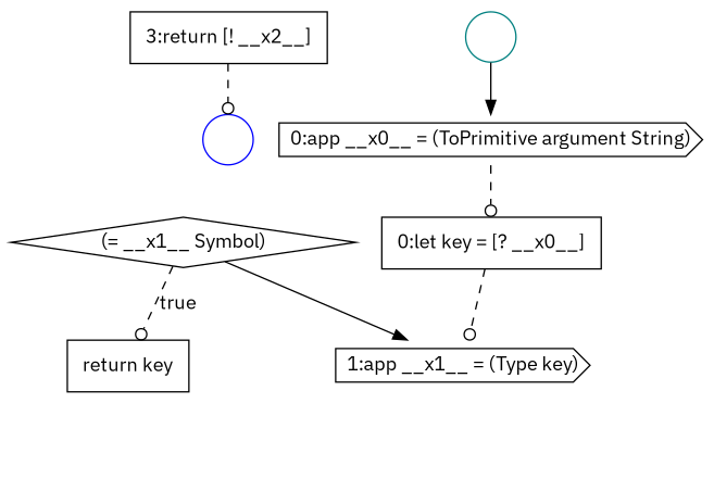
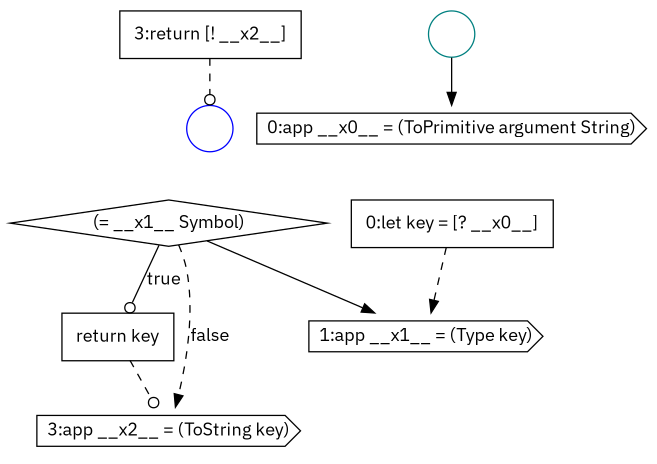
  digraph {
    fontname="IBM Plex Sans"
    node [color=black fillcolor=white fontname="IBM Plex Sans" shape=cds style=filled]
    edge [arrowhead=normal color=black fontname="IBM Plex Sans" style=dashed]
    n1 [color=blue label=" " shape=circle]
    n2 [label=<<font color="black">1:app __x1__ = (Type key)</font>>]
    n3 [label=<<font color="black">(= __x1__ Symbol)</font>> shape=diamond]
    n4 [label=<<font color="black">     <table border="0" cellborder="1" cellspacing="0" cellpadding="10">       <tr><td align="left">return key</td></tr>     </table>   </font>> margin=0 shape=none]
+   n5 [label=<<font color="black">3:app __x2__ = (ToString key)</font>>]
    n6 [color=teal label=" " shape=circle]
    n7 [label=<<font color="black">0:app __x0__ = (ToPrimitive argument String)</font>>]
    n8 [label=<<font color="black">     <table border="0" cellborder="1" cellspacing="0" cellpadding="10">       <tr><td align="left">0:let key = [? __x0__]</td></tr>     </table>   </font>> margin=0 shape=none]
    n9 [label=<<font color="black">     <table border="0" cellborder="1" cellspacing="0" cellpadding="10">       <tr><td align="left">3:return [! __x2__]</td></tr>     </table>   </font>> margin=0 shape=none]
    n3 -> n2 [style=solid]
-   n3 -> n4 [arrowhead=odot label=<<font color="black">true</font>>]
+   n3 -> n4 [arrowhead=odot label=<<font color="black">true</font>> style=solid]
+   n3 -> n5 [label=<<font color="black">false</font>>]
+   n4 -> n5 [arrowhead=odot]
    n6 -> n7 [style=solid]
-   n7 -> n8 [arrowhead=odot]
-   n8 -> n2 [arrowhead=odot]
+   n8 -> n2
    n9 -> n1 [arrowhead=odot]
  }
